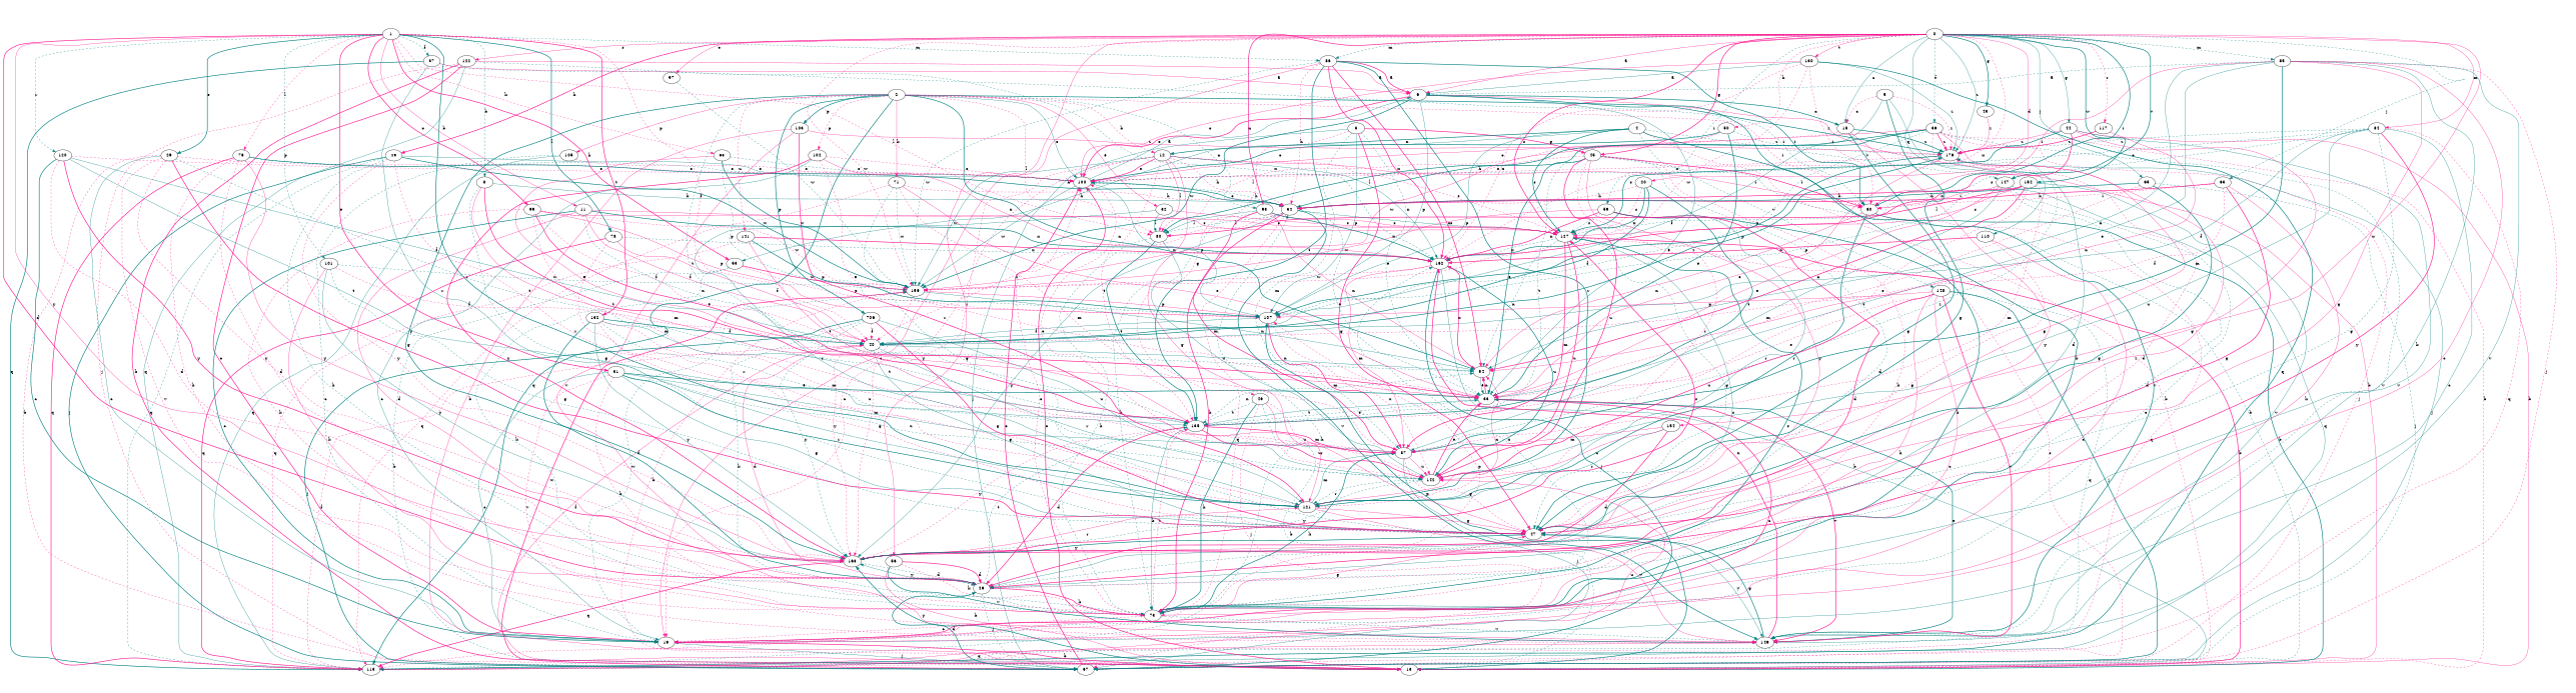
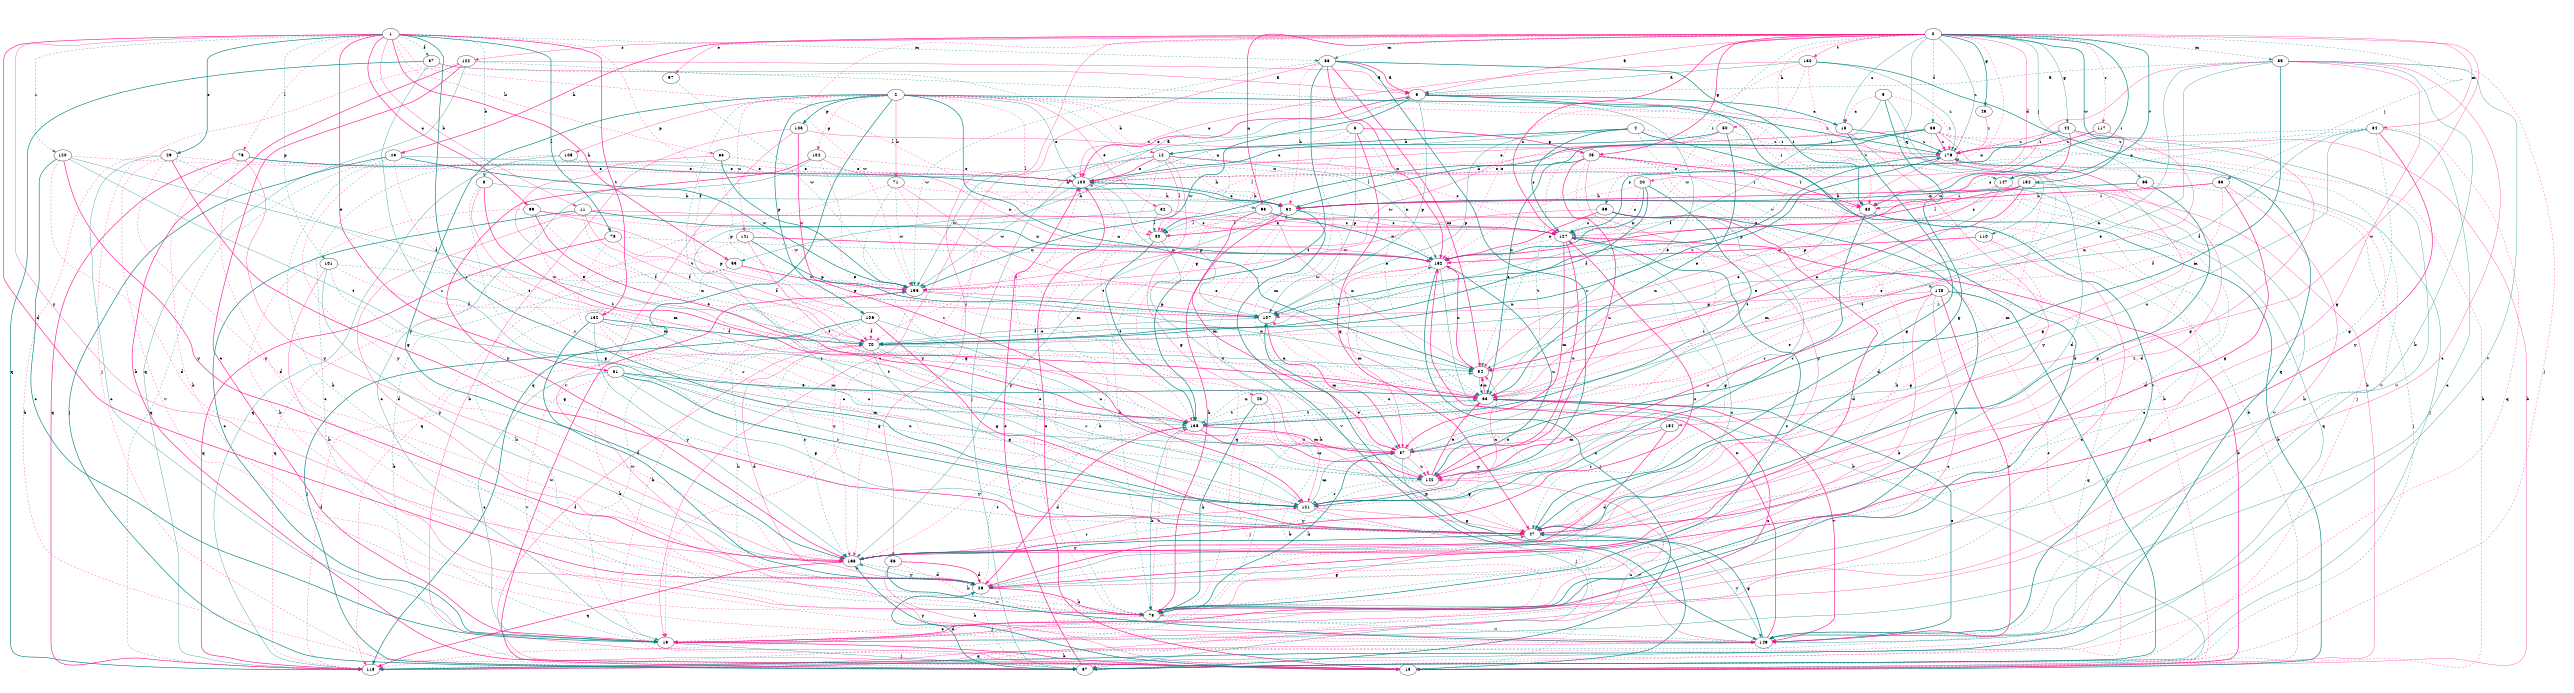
  strict digraph {
    edge [color=deeppink style=dashed]
    0
    6
    18
    20
    36
    43
    44
    45
    49
    50
    56
    59
    60
    63
    65
    84
    85
    86
    93
    97
    110
    117
    122
    127
    130
    147
    152
    154
    156
    162
    176
    100
    33
    107
    13
    73
    80
    168
    47
    40
    135
    54
    26
    67
    149
    121
    142
    113
    94
    19
    87
    1
    8
    11
    29
    31
    37
    53
    68
    76
    78
    99
    101
    120
    132
    2
    12
    32
    71
    102
    103
    105
-   106 [label=706]
+   106
    141
    3
    46
    4
    148
    5
    0 -> 6 [label=a style=solid]
    0 -> 18 [color=teal label=c style=solid]
    0 -> 20 [label=d style=solid]
    0 -> 36 [color=teal label=f]
    0 -> 43 [color=teal label=g style=bold]
    0 -> 44 [color=teal label=g style=solid]
    0 -> 45 [label=g style=bold]
    0 -> 49 [label=h style=bold]
    0 -> 50 [label=h]
    0 -> 56 [label=i style=solid]
    0 -> 59 [color=teal label=i]
    0 -> 60 [color=teal label=i style=bold]
    0 -> 63 [color=teal label=j]
    0 -> 65 [color=teal label=j style=solid]
    0 -> 84 [label=m style=solid]
    0 -> 85 [color=teal label=m]
    0 -> 86 [color=teal label=m]
    0 -> 93 [label=n style=bold]
    0 -> 97 [label=o style=solid]
    0 -> 110 [color=teal label=q style=solid]
    0 -> 117 [label=r]
    0 -> 122 [label=s style=solid]
    0 -> 127 [label=s style=bold]
    0 -> 130 [label=t style=solid]
    0 -> 147 [color=teal label=v style=bold]
    0 -> 152 [color=teal label=w style=bold]
    0 -> 154 [label=w style=solid]
    0 -> 156 [label=w]
    0 -> 162 [label=x]
    0 -> 176 [color=teal label=z style=solid]
    6 -> 18 [color=teal label=c style=bold]
    6 -> 156 [color=teal label=w style=bold]
    6 -> 100 [label=o style=bold]
    6 -> 33 [color=teal label=e style=solid]
    6 -> 107 [color=teal label=p style=solid]
    6 -> 13 [label=b style=solid]
    6 -> 73 [color=teal label=k style=bold]
    18 -> 176 [color=teal label=z style=bold]
    18 -> 80 [label=l]
    18 -> 168 [label=y style=solid]
    18 -> 47 [color=teal label=g style=bold]
    20 -> 127 [label=s]
    20 -> 162 [color=teal label=x style=bold]
    20 -> 40 [color=teal label=f style=bold]
    20 -> 135 [color=teal label=t style=bold]
    20 -> 54 [label=h]
    36 -> 176 [label=z style=bold]
    36 -> 100 [label=o style=solid]
    36 -> 107 [color=teal label=p]
    36 -> 13 [label=b]
    36 -> 80 [color=teal label=l style=bold]
    36 -> 47 [label=g style=solid]
    36 -> 54 [color=teal label=h style=bold]
    36 -> 26 [label=d]
    36 -> 67 [label=j]
    36 -> 149 [color=teal label=v]
    43 -> 176 [label=z style=solid]
    44 -> 127 [color=teal label=s style=bold]
    44 -> 162 [label=x style=bold]
    44 -> 176 [label=z style=solid]
    44 -> 13 [label=b style=solid]
    44 -> 47 [label=g style=solid]
    44 -> 149 [color=teal label=v style=solid]
    45 -> 60 [label=i style=bold]
    45 -> 100 [label=o]
    45 -> 33 [color=teal label=e style=bold]
    45 -> 13 [color=teal label=b]
    45 -> 73 [label=k]
    45 -> 168 [label=y style=solid]
    45 -> 135 [color=teal label=t]
    45 -> 26 [color=teal label=d]
    45 -> 121 [label=r]
    45 -> 142 [label=u style=bold]
    49 -> 156 [color=teal label=w style=bold]
    49 -> 100 [color=teal label=o style=solid]
    49 -> 73 [color=teal label=k]
    49 -> 168 [label=y]
    49 -> 67 [color=teal label=j style=bold]
    49 -> 121 [label=r]
    49 -> 113 [color=teal label=q]
    50 -> 156 [label=w style=solid]
    50 -> 176 [color=teal label=z]
    50 -> 100 [color=teal label=o style=bold]
    50 -> 33 [color=teal label=e style=bold]
    56 -> 13 [label=b style=solid]
    56 -> 73 [label=k]
    56 -> 26 [label=d style=bold]
    56 -> 149 [color=teal label=v style=bold]
    59 -> 127 [color=teal label=s]
    59 -> 156 [label=w style=solid]
    59 -> 162 [label=x style=bold]
    59 -> 73 [color=teal label=k style=bold]
    59 -> 26 [label=d style=bold]
    59 -> 121 [color=teal label=r style=solid]
    60 -> 13 [color=teal label=b style=bold]
    60 -> 121 [color=teal label=r style=bold]
    60 -> 113 [label=q]
    60 -> 94 [label=n style=solid]
    63 -> 60 [label=i]
    63 -> 73 [label=k style=solid]
    63 -> 47 [label=g style=bold]
    63 -> 40 [label=f]
    63 -> 54 [label=h style=bold]
    65 -> 33 [label=e]
    65 -> 47 [color=teal label=g style=bold]
    65 -> 54 [color=teal label=h style=bold]
    65 -> 67 [color=teal label=j]
    84 -> 127 [color=teal label=s]
    84 -> 176 [color=teal label=z]
    84 -> 100 [color=teal label=o]
    84 -> 168 [label=y style=bold]
    84 -> 47 [color=teal label=g]
    84 -> 40 [color=teal label=f style=solid]
    84 -> 142 [color=teal label=u style=solid]
    84 -> 113 [label=q]
    84 -> 19 [color=teal label=c style=solid]
    85 -> 6 [color=teal label=a]
    85 -> 60 [label=i style=solid]
    85 -> 33 [color=teal label=e style=solid]
    85 -> 73 [color=teal label=k style=solid]
    85 -> 47 [label=g style=solid]
    85 -> 67 [label=j]
    85 -> 149 [color=teal label=v style=solid]
    85 -> 94 [color=teal label=n style=solid]
    85 -> 19 [label=c style=solid]
    85 -> 87 [color=teal label=m style=bold]
    86 -> 6 [label=a style=bold]
    86 -> 60 [color=teal label=i style=bold]
    86 -> 156 [color=teal label=w]
    86 -> 162 [label=x style=bold]
    86 -> 135 [color=teal label=t style=bold]
    86 -> 54 [label=h]
    86 -> 121 [color=teal label=r style=bold]
    86 -> 94 [label=n style=bold]
    86 -> 19 [label=c style=solid]
    93 -> 127 [label=s style=solid]
    93 -> 162 [color=teal label=x style=bold]
    93 -> 73 [color=teal label=k]
    93 -> 80 [color=teal label=l style=solid]
    93 -> 94 [label=n style=solid]
    93 -> 87 [label=m style=bold]
    97 -> 156 [color=teal label=w]
    110 -> 162 [label=x style=bold]
    110 -> 47 [label=g]
    110 -> 19 [label=c style=solid]
    117 -> 176 [label=z style=bold]
    117 -> 94 [label=n style=solid]
    122 -> 6 [label=a style=solid]
    122 -> 162 [color=teal label=x]
    122 -> 13 [label=b style=bold]
    122 -> 67 [label=j]
    122 -> 113 [color=teal label=q style=solid]
    122 -> 19 [label=c style=bold]
    127 -> 162 [color=teal label=x]
    127 -> 13 [label=b style=bold]
    127 -> 47 [color=teal label=g]
    127 -> 142 [label=u style=bold]
    127 -> 94 [color=teal label=n]
    127 -> 87 [label=m style=bold]
    130 -> 6 [color=teal label=a style=solid]
    130 -> 60 [label=i]
    130 -> 156 [label=w]
    130 -> 162 [label=x]
    130 -> 176 [color=teal label=z style=solid]
    130 -> 100 [label=o style=solid]
    130 -> 113 [color=teal label=q style=bold]
    147 -> 60 [label=i style=solid]
    147 -> 33 [label=e style=solid]
    147 -> 107 [color=teal label=p]
    147 -> 26 [color=teal label=d]
    147 -> 113 [color=teal label=q style=solid]
    147 -> 19 [color=teal label=c]
    147 -> 87 [color=teal label=m style=solid]
    152 -> 127 [label=s style=solid]
    152 -> 80 [label=l style=bold]
    152 -> 135 [label=t]
    152 -> 54 [label=h style=bold]
    152 -> 149 [color=teal label=v style=solid]
    152 -> 94 [label=n style=bold]
    152 -> 87 [label=m]
    154 -> 26 [label=d style=bold]
    154 -> 121 [color=teal label=r style=solid]
    154 -> 142 [label=u style=solid]
    154 -> 87 [label=m style=solid]
    156 -> 107 [label=p style=solid]
    156 -> 13 [label=b]
    156 -> 168 [label=y]
    156 -> 94 [color=teal label=n style=solid]
    162 -> 156 [label=w]
    162 -> 13 [color=teal label=b style=solid]
    162 -> 67 [color=teal label=j style=bold]
    162 -> 142 [color=teal label=u style=bold]
    162 -> 87 [label=m style=solid]
    176 -> 100 [label=o]
    176 -> 33 [label=e style=solid]
    176 -> 107 [color=teal label=p style=bold]
    176 -> 67 [color=teal label=j style=solid]
    100 -> 6 [color=teal label=a style=solid]
    100 -> 156 [color=teal label=w style=solid]
    100 -> 107 [color=teal label=p style=solid]
    100 -> 54 [color=teal label=h]
    33 -> 135 [color=teal label=t style=solid]
    33 -> 149 [label=v style=bold]
    33 -> 94 [label=n style=bold]
    33 -> 19 [label=c style=bold]
    107 -> 40 [color=teal label=f style=solid]
    107 -> 142 [label=u]
    107 -> 87 [label=m style=bold]
    13 -> 100 [label=o style=bold]
    13 -> 107 [color=teal label=p style=bold]
    13 -> 168 [color=teal label=y style=bold]
    13 -> 40 [label=f style=solid]
    73 -> 127 [color=teal label=s style=bold]
    73 -> 162 [color=teal label=x]
    73 -> 100 [label=o]
    73 -> 107 [label=p]
    73 -> 47 [label=g style=solid]
    73 -> 135 [label=t]
    73 -> 149 [color=teal label=v]
    73 -> 19 [label=c]
    80 -> 73 [color=teal label=k]
    80 -> 135 [color=teal label=t style=bold]
    80 -> 142 [color=teal label=u style=solid]
    168 -> 127 [label=s style=bold]
    168 -> 176 [label=z style=solid]
    168 -> 26 [color=teal label=d]
    168 -> 121 [label=r style=solid]
    168 -> 113 [label=q style=bold]
    47 -> 168 [color=teal label=y style=bold]
    47 -> 149 [color=teal label=v style=solid]
    40 -> 176 [color=teal label=z style=bold]
    40 -> 47 [color=teal label=g style=solid]
    40 -> 26 [label=d style=solid]
    40 -> 121 [color=teal label=r style=solid]
    40 -> 94 [color=teal label=n style=solid]
    135 -> 33 [color=teal label=e]
    135 -> 73 [color=teal label=k style=solid]
    135 -> 168 [label=y]
    135 -> 26 [label=d style=bold]
    135 -> 142 [label=u style=bold]
    135 -> 94 [color=teal label=n]
    135 -> 87 [label=m style=bold]
    54 -> 127 [color=teal label=s style=solid]
    54 -> 100 [color=teal label=o style=bold]
    54 -> 33 [color=teal label=e]
    54 -> 73 [label=k style=bold]
    54 -> 80 [color=teal label=l]
    54 -> 168 [color=teal label=y style=solid]
    54 -> 40 [label=f]
    54 -> 149 [color=teal label=v style=bold]
    54 -> 113 [label=q]
    26 -> 127 [color=teal label=s style=solid]
    26 -> 73 [label=k style=bold]
    26 -> 168 [color=teal label=y style=solid]
    26 -> 135 [color=teal label=t]
    26 -> 67 [color=teal label=j]
    67 -> 127 [label=s]
    67 -> 156 [label=w style=bold]
    67 -> 100 [label=o style=bold]
    67 -> 26 [color=teal label=d style=bold]
    149 -> 162 [label=x style=bold]
    149 -> 33 [color=teal label=e style=bold]
    149 -> 47 [color=teal label=g style=bold]
    149 -> 113 [label=q style=solid]
    121 -> 47 [label=g style=solid]
    121 -> 149 [label=v style=solid]
    121 -> 94 [label=n style=solid]
    121 -> 87 [color=teal label=m style=solid]
    142 -> 100 [label=o]
    142 -> 33 [label=e style=bold]
    142 -> 168 [color=teal label=y]
    142 -> 121 [color=teal label=r]
    113 -> 40 [label=f]
    113 -> 54 [color=teal label=h]
    113 -> 142 [label=u style=solid]
    94 -> 162 [label=x style=bold]
    94 -> 33 [color=teal label=e style=solid]
    19 -> 156 [color=teal label=w]
    19 -> 13 [label=b style=bold]
    19 -> 67 [color=teal label=j style=solid]
    87 -> 176 [color=teal label=z]
    87 -> 73 [color=teal label=k style=bold]
    87 -> 47 [label=g]
    87 -> 67 [color=teal label=j style=solid]
    87 -> 142 [label=u style=solid]
    1 -> 86 [color=teal label=m]
    1 -> 80 [label=l]
    1 -> 168 [label=y style=solid]
    1 -> 40 [label=f]
    1 -> 26 [label=d style=bold]
    1 -> 121 [color=teal label=r style=bold]
    1 -> 8 [color=teal label=b]
    1 -> 11 [label=b style=solid]
    1 -> 29 [color=teal label=e style=bold]
    1 -> 31 [label=e style=bold]
    1 -> 37 [color=teal label=f]
    1 -> 53 [label=h style=bold]
    1 -> 68 [label=k]
    1 -> 76 [label=l]
    1 -> 78 [color=teal label=l style=bold]
    1 -> 99 [label=o style=bold]
    1 -> 101 [color=teal label=p]
    1 -> 120 [color=teal label=r]
    1 -> 132 [label=t style=bold]
    8 -> 47 [color=teal label=g]
    8 -> 135 [label=t style=bold]
    8 -> 54 [color=teal label=h style=solid]
    8 -> 87 [label=m style=solid]
    11 -> 127 [label=s style=solid]
    11 -> 162 [color=teal label=x style=bold]
    11 -> 40 [label=f style=solid]
    11 -> 26 [label=d style=solid]
    11 -> 94 [color=teal label=n]
    11 -> 19 [color=teal label=c style=bold]
    29 -> 100 [label=o]
    29 -> 13 [label=b]
    29 -> 168 [label=y]
    29 -> 47 [label=g style=bold]
    29 -> 135 [color=teal label=t]
    29 -> 149 [label=v]
    29 -> 19 [color=teal label=c style=solid]
    31 -> 33 [color=teal label=e style=bold]
    31 -> 73 [label=k]
    31 -> 47 [color=teal label=g style=solid]
    31 -> 149 [label=v]
    31 -> 121 [color=teal label=r style=bold]
    31 -> 142 [color=teal label=u]
    31 -> 19 [color=teal label=c style=solid]
    31 -> 87 [color=teal label=m style=solid]
    37 -> 6 [label=a style=solid]
    37 -> 60 [color=teal label=i]
    37 -> 121 [color=teal label=r style=solid]
    37 -> 113 [color=teal label=q style=bold]
    53 -> 156 [label=w style=bold]
    53 -> 107 [label=p]
    53 -> 13 [color=teal label=b]
    53 -> 73 [color=teal label=k]
    68 -> 156 [color=teal label=w style=bold]
    68 -> 100 [color=teal label=o]
    68 -> 33 [label=e style=solid]
    68 -> 107 [color=teal label=p]
    76 -> 100 [color=teal label=o]
    76 -> 73 [label=k]
    76 -> 168 [label=y style=solid]
    76 -> 54 [color=teal label=h style=bold]
    76 -> 26 [label=d]
    76 -> 113 [label=q style=bold]
    78 -> 162 [color=teal label=x]
    78 -> 40 [label=f style=solid]
    78 -> 121 [label=r]
    78 -> 113 [label=q style=bold]
    99 -> 127 [label=s style=solid]
    99 -> 156 [label=w]
    99 -> 33 [label=e style=bold]
    99 -> 107 [label=p style=solid]
    99 -> 73 [label=k]
    99 -> 40 [label=f]
    99 -> 87 [label=m]
    101 -> 156 [color=teal label=w]
    101 -> 73 [label=k style=solid]
    101 -> 168 [color=teal label=y style=solid]
    101 -> 47 [color=teal label=g]
    101 -> 40 [label=f]
    120 -> 100 [label=o]
    120 -> 168 [label=y style=bold]
    120 -> 40 [color=teal label=f style=solid]
    120 -> 135 [color=teal label=t style=solid]
    120 -> 26 [label=d]
    120 -> 19 [color=teal label=c style=bold]
    132 -> 168 [color=teal label=y style=solid]
    132 -> 47 [label=g]
    132 -> 40 [color=teal label=f style=bold]
    132 -> 135 [color=teal label=t style=solid]
    132 -> 26 [color=teal label=d style=bold]
    132 -> 142 [color=teal label=u]
    132 -> 87 [label=m]
    2 -> 60 [label=i]
    2 -> 93 [color=teal label=n]
    2 -> 176 [color=teal label=z style=bold]
    2 -> 100 [color=teal label=o style=solid]
    2 -> 80 [label=l]
    2 -> 168 [color=teal label=y style=bold]
    2 -> 135 [color=teal label=t]
    2 -> 113 [color=teal label=q style=bold]
    2 -> 94 [color=teal label=n style=bold]
    2 -> 12 [label=b]
    2 -> 32 [label=e style=solid]
    2 -> 71 [label=k style=solid]
    2 -> 102 [label=p]
    2 -> 103 [color=teal label=p style=bold]
    2 -> 105 [label=p style=solid]
    2 -> 106 [color=teal label=p style=bold]
    2 -> 141 [label=u]
    12 -> 60 [label=i style=solid]
    12 -> 127 [label=s]
    12 -> 156 [color=teal label=w style=solid]
    12 -> 162 [color=teal label=x style=solid]
    12 -> 100 [label=o style=bold]
    12 -> 80 [label=l style=solid]
    12 -> 168 [label=y]
    12 -> 47 [label=g style=solid]
    12 -> 135 [label=t]
    12 -> 54 [label=h]
    12 -> 19 [label=c]
    32 -> 127 [label=s style=solid]
    32 -> 80 [color=teal label=l style=solid]
    32 -> 121 [color=teal label=r style=solid]
    71 -> 156 [color=teal label=w]
    71 -> 33 [label=e style=solid]
    71 -> 47 [color=teal label=g]
    71 -> 54 [label=h]
    71 -> 113 [label=q]
    71 -> 87 [label=m]
    102 -> 162 [label=x style=solid]
    102 -> 100 [label=o]
    102 -> 33 [label=e]
    102 -> 168 [label=y style=bold]
    102 -> 19 [color=teal label=c style=solid]
    103 -> 176 [label=z style=solid]
    103 -> 13 [label=b style=solid]
    103 -> 149 [label=v style=solid]
    103 -> 121 [label=r style=bold]
    105 -> 100 [label=o]
    105 -> 113 [color=teal label=q style=solid]
    105 -> 19 [color=teal label=c]
    106 -> 73 [color=teal label=k]
    106 -> 168 [color=teal label=y]
    106 -> 47 [label=g style=bold]
    106 -> 40 [label=f]
    106 -> 67 [color=teal label=j style=bold]
    106 -> 142 [color=teal label=u style=solid]
    141 -> 162 [label=x style=bold]
    141 -> 107 [color=teal label=p style=bold]
    141 -> 135 [label=t style=solid]
    141 -> 113 [label=q]
    3 -> 45 [label=g style=bold]
    3 -> 33 [color=teal label=e]
    3 -> 107 [color=teal label=p style=solid]
    3 -> 47 [label=g style=bold]
    3 -> 67 [color=teal label=j style=solid]
    3 -> 87 [color=teal label=m]
    3 -> 46 [label=g]
    46 -> 13 [color=teal label=b]
    46 -> 73 [color=teal label=k style=bold]
    46 -> 135 [color=teal label=t]
    46 -> 67 [label=j]
    46 -> 121 [label=r style=solid]
    46 -> 142 [label=u]
    4 -> 127 [color=teal label=s style=bold]
    4 -> 147 [color=teal label=v]
    4 -> 107 [color=teal label=p style=solid]
    4 -> 13 [label=b]
    4 -> 149 [color=teal label=v style=bold]
    4 -> 53 [color=teal label=h style=solid]
-   4 -> 12 [color=teal label=n style=bold]
+   4 -> 12 [color=teal label=b style=bold]
    4 -> 148 [color=teal label=v]
    148 -> 33 [label=e]
    148 -> 107 [label=p style=solid]
    148 -> 73 [label=k style=solid]
    148 -> 67 [color=teal label=j style=bold]
    148 -> 149 [label=v style=bold]
    148 -> 142 [label=u style=bold]
    148 -> 113 [color=teal label=q]
    148 -> 19 [label=c style=solid]
    5 -> 18 [label=c]
    5 -> 176 [label=z]
    5 -> 47 [color=teal label=g style=bold]
    5 -> 40 [color=teal label=f style=solid]
    5 -> 26 [color=teal label=d style=solid]
  }
